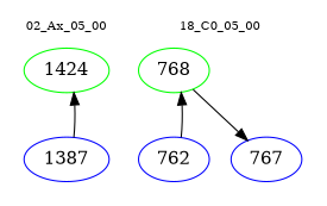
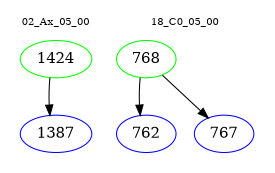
  digraph {
    node [color=blue]
    edge [color=black]
    n1 [color=green label=1424]
    n2 [label=1387]
    n3 [color=green label=768]
    n4 [label=762]
    n5 [label=767]
    subgraph cluster_1 {
      color=white
      fontsize=10
      label="02_Ax_05_00"
      n1
      n2
    }
    subgraph cluster_2 {
      color=white
      fontsize=10
      label="18_C0_05_00"
      n3
      n4
      n5
    }
-   n2 -> n1
-   n4 -> n3
+   n1 -> n2
+   n3 -> n4
    n3 -> n5
  }
